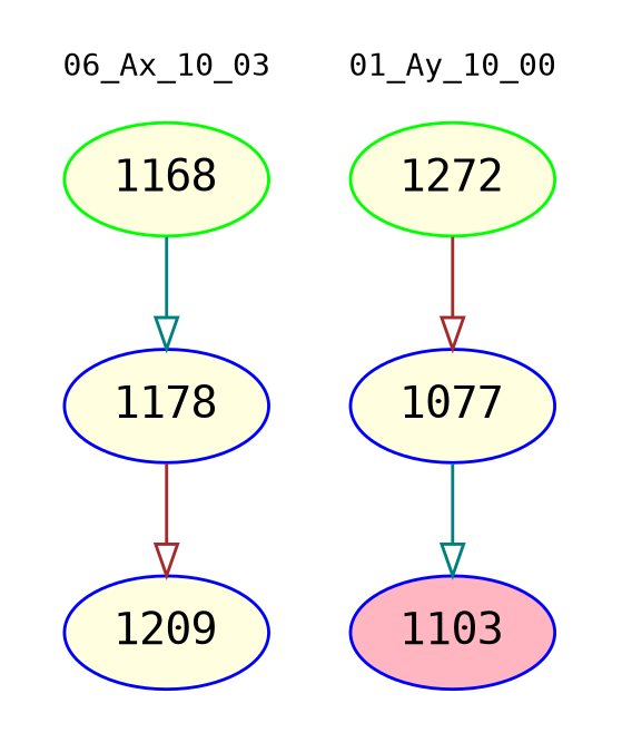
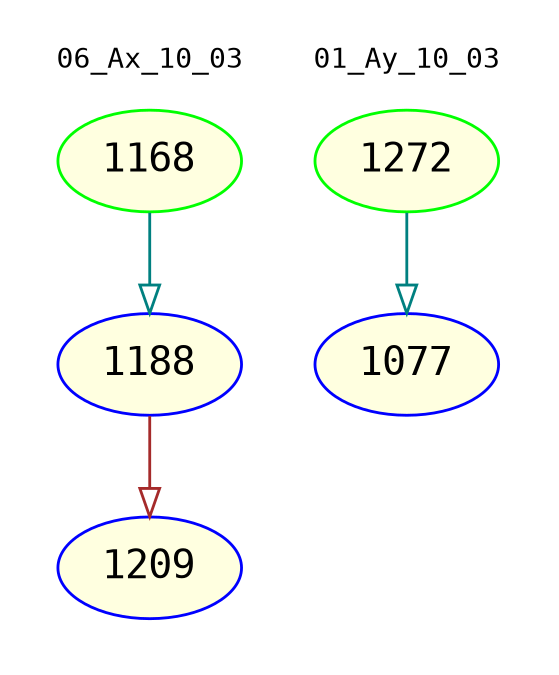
  digraph {
    fontname="DejaVu Sans Mono"
    node [color=blue fillcolor=lightyellow fontname="DejaVu Sans Mono" style=filled]
    edge [arrowhead=onormal color=teal fontname="DejaVu Sans Mono"]
    n1 [color=green label=1168]
-   n2 [label=1178]
+   n2 [label=1188]
    n3 [label=1209]
    n4 [color=green label=1272]
    n5 [label=1077]
-   n6 [fillcolor=lightpink label=1103]
    subgraph cluster_1 {
      color=white
      fontsize=10
      label="06_Ax_10_03"
      n1
      n2
      n3
    }
    subgraph cluster_2 {
      color=white
      fontsize=10
-     label="01_Ay_10_00"
+     label="01_Ay_10_03"
      n4
      n5
-     n6
    }
    n1 -> n2
    n2 -> n3 [color=brown]
-   n4 -> n5 [color=brown]
-   n5 -> n6
+   n4 -> n5
  }
